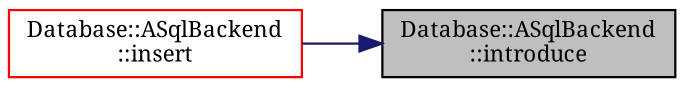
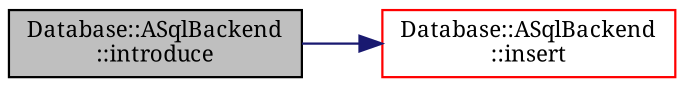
  digraph {
    rankdir=RL
    fontname="Noto Serif"
    node [fontname="Noto Serif" fontsize=10 shape=record style=filled]
    n1 [color=black fillcolor=grey75 fontcolor=black height=0.2 label="Database::ASqlBackend\l::introduce" width=0.4]
    n2 [color=red fillcolor=white height=0.2 label="Database::ASqlBackend\l::insert" width=0.4]
-   n1 -> n2 [color=midnightblue dir=back fontname="Noto Serif" fontsize=10 labelfontname=Helvetica labelfontsize=10 style=solid]
+   n2 -> n1 [color=midnightblue dir=back fontname="Noto Serif" fontsize=10 labelfontname=Helvetica labelfontsize=10 style=solid]
  }
